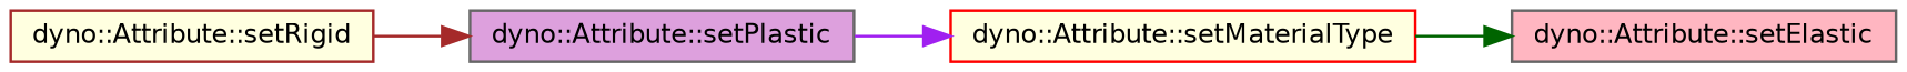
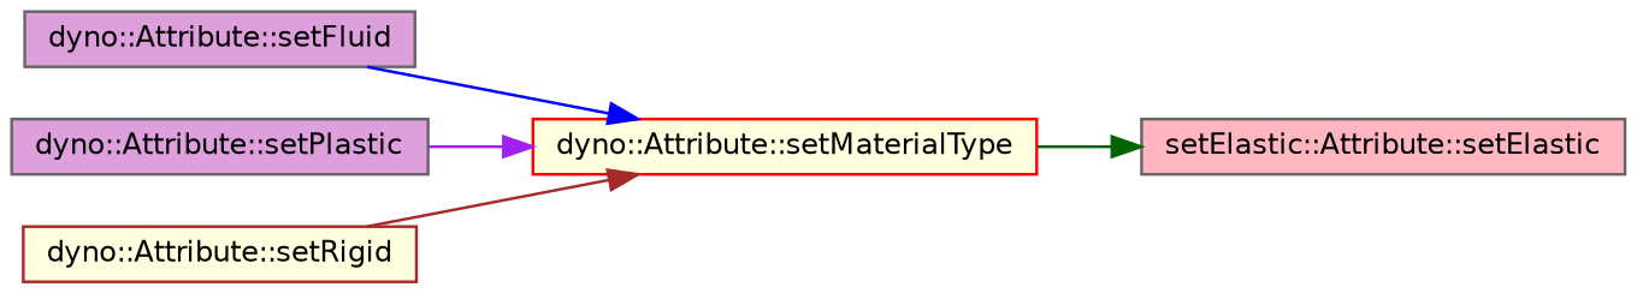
  digraph {
    rankdir=RL
    node [color=gray40 fillcolor=lightyellow fontname=Helvetica fontsize=10 shape=box style=filled]
    edge [dir=back fontname=Helvetica fontsize=10 labelfontname=Helvetica labelfontsize=10 style=solid]
    n1 [color=red fontcolor=black height=0.2 label="dyno::Attribute::setMaterialType" width=0.4]
+   n2 [fillcolor=plum height=0.2 label="dyno::Attribute::setFluid" width=0.4]
    n3 [fillcolor=plum height=0.2 label="dyno::Attribute::setPlastic" width=0.4]
    n4 [color=brown height=0.2 label="dyno::Attribute::setRigid" width=0.4]
-   n5 [fillcolor=lightpink height=0.2 label="dyno::Attribute::setElastic" width=0.4]
+   n5 [fillcolor=lightpink height=0.2 label="setElastic::Attribute::setElastic" width=0.4]
+   n1 -> n2 [color=blue]
    n1 -> n3 [color=purple]
-   n3 -> n4 [color=brown]
+   n1 -> n4 [color=brown]
    n5 -> n1 [color=darkgreen]
  }
